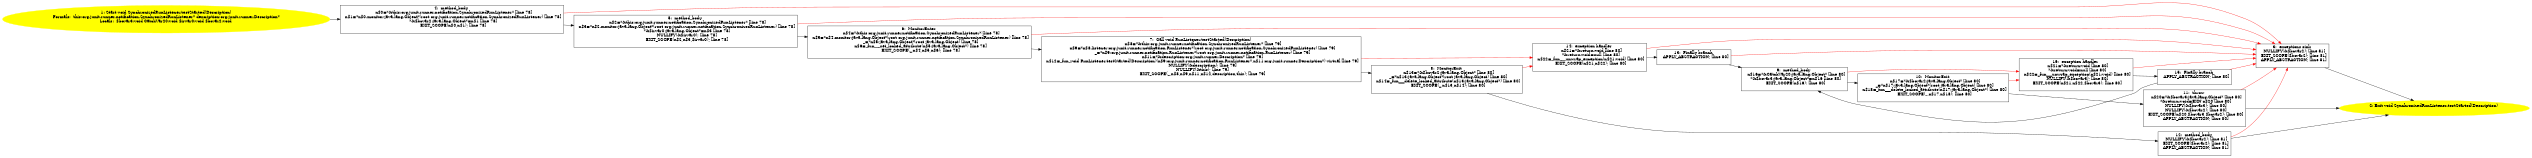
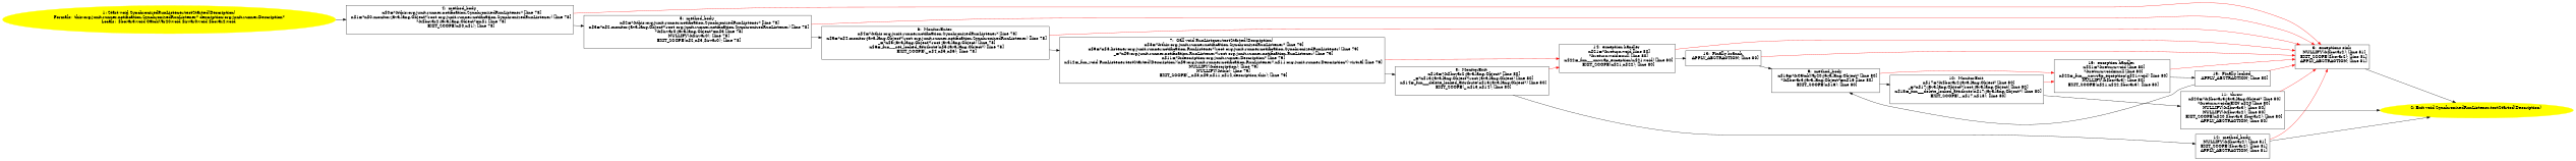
  digraph {
    rankdir=LR
    node [shape=box]
    n1 [color=yellow label="1: Start void SynchronizedRunListener.testStarted(Description)\nFormals:  this:org.junit.runner.notification.SynchronizedRunListener* description:org.junit.runner.Description*\nLocals:  $bcvar3:void CatchVar20:void $irvar0:void $bcvar2:void \n  " style=filled shape=""]
    n2 [label="4:  method_body \n   n$0=*&this:org.junit.runner.notification.SynchronizedRunListener* [line 78]\n  n$1=*n$0.monitor:java.lang.Object*(root org.junit.runner.notification.SynchronizedRunListener) [line 78]\n  *&$bcvar2:java.lang.Object*=n$1 [line 78]\n  EXIT_SCOPE(n$0,n$1); [line 78]\n "]
    n3 [label="3:  exceptions sink \n   NULLIFY(&$bcvar2); [line 81]\n  EXIT_SCOPE($bcvar2); [line 81]\n  APPLY_ABSTRACTION; [line 81]\n "]
    n4 [label="5:  method_body \n   n$2=*&this:org.junit.runner.notification.SynchronizedRunListener* [line 78]\n  n$3=*n$2.monitor:java.lang.Object*(root org.junit.runner.notification.SynchronizedRunListener) [line 78]\n  *&$irvar0:java.lang.Object*=n$3 [line 78]\n  NULLIFY(&$irvar0); [line 78]\n  EXIT_SCOPE(n$2,n$3,$irvar0); [line 78]\n "]
    n5 [color=yellow label="2: Exit void SynchronizedRunListener.testStarted(Description) \n  " style=filled shape=""]
    n6 [label="6:  MonitorEnter \n   n$4=*&this:org.junit.runner.notification.SynchronizedRunListener* [line 78]\n  n$5=*n$4.monitor:java.lang.Object*(root org.junit.runner.notification.SynchronizedRunListener) [line 78]\n  _=*n$5:java.lang.Object*(root java.lang.Object) [line 78]\n  n$6=_fun___set_locked_attribute(n$5:java.lang.Object*) [line 78]\n  EXIT_SCOPE(_,n$4,n$5,n$6); [line 78]\n "]
    n7 [label="7:  Call void RunListener.testStarted(Description) \n   n$8=*&this:org.junit.runner.notification.SynchronizedRunListener* [line 79]\n  n$9=*n$8.listener:org.junit.runner.notification.RunListener*(root org.junit.runner.notification.SynchronizedRunListener) [line 79]\n  _=*n$9:org.junit.runner.notification.RunListener*(root org.junit.runner.notification.RunListener) [line 79]\n  n$11=*&description:org.junit.runner.Description* [line 79]\n  n$12=_fun_void RunListener.testStarted(Description)(n$9:org.junit.runner.notification.RunListener*,n$11:org.junit.runner.Description*) virtual [line 79]\n  NULLIFY(&description); [line 79]\n  NULLIFY(&this); [line 79]\n  EXIT_SCOPE(_,n$8,n$9,n$11,n$12,description,this); [line 79]\n "]
    n8 [label="8:  MonitorExit \n   n$13=*&$bcvar2:java.lang.Object* [line 80]\n  _=*n$13:java.lang.Object*(root java.lang.Object) [line 80]\n  n$14=_fun___delete_locked_attribute(n$13:java.lang.Object*) [line 80]\n  EXIT_SCOPE(_,n$13,n$14); [line 80]\n "]
    n9 [label="14:  exception handler \n   n$21=*&return:void [line 80]\n  *&return:void=null [line 80]\n  n$22=_fun___unwrap_exception(n$21:void) [line 80]\n  EXIT_SCOPE(n$21,n$22); [line 80]\n "]
    n10 [label="12:  method_body \n   NULLIFY(&$bcvar2); [line 81]\n  EXIT_SCOPE($bcvar2); [line 81]\n  APPLY_ABSTRACTION; [line 81]\n "]
    n11 [label="13:  Finally branch \n   APPLY_ABSTRACTION; [line 80]\n "]
    n12 [label="9:  method_body \n   n$16=*&CatchVar20:java.lang.Object* [line 80]\n  *&$bcvar3:java.lang.Object*=n$16 [line 80]\n  EXIT_SCOPE(n$16); [line 80]\n "]
    n13 [label="10:  MonitorExit \n   n$17=*&$bcvar2:java.lang.Object* [line 80]\n  _=*n$17:java.lang.Object*(root java.lang.Object) [line 80]\n  n$18=_fun___delete_locked_attribute(n$17:java.lang.Object*) [line 80]\n  EXIT_SCOPE(_,n$17,n$18); [line 80]\n "]
    n14 [label="16:  exception handler \n   n$21=*&return:void [line 80]\n  *&return:void=null [line 80]\n  n$22=_fun___unwrap_exception(n$21:void) [line 80]\n  NULLIFY(&$bcvar3); [line 80]\n  EXIT_SCOPE(n$21,n$22,$bcvar3); [line 80]\n "]
    n15 [label="11:  throw \n   n$20=*&$bcvar3:java.lang.Object* [line 80]\n  *&return:void=EXN n$20 [line 80]\n  NULLIFY(&$bcvar3); [line 80]\n  NULLIFY(&$bcvar2); [line 80]\n  EXIT_SCOPE(n$20,$bcvar3,$bcvar2); [line 80]\n  APPLY_ABSTRACTION; [line 80]\n "]
-   n16 [label="15:  Finally branch \n   APPLY_ABSTRACTION; [line 80]\n "]
+   n16 [label="15:  Finally locked \n   APPLY_ABSTRACTION; [line 80]\n "]
    n1 -> n2
    n2 -> n3 [color=red]
    n2 -> n4
    n3 -> n5
    n4 -> n3 [color=red]
    n4 -> n6
    n6 -> n3 [color=red]
    n6 -> n7
    n7 -> n8
    n7 -> n9 [color=red]
    n8 -> n9 [color=red]
    n8 -> n10
    n9 -> n3 [color=red]
    n9 -> n11
    n10 -> n3 [color=red]
    n10 -> n5
    n11 -> n3 [color=red]
    n11 -> n12
    n12 -> n13
    n12 -> n14 [color=red]
    n13 -> n14 [color=red]
    n13 -> n15
    n14 -> n3 [color=red]
    n14 -> n16
    n15 -> n3 [color=red]
    n15 -> n5
    n16 -> n3 [color=red]
    n16 -> n12
  }
